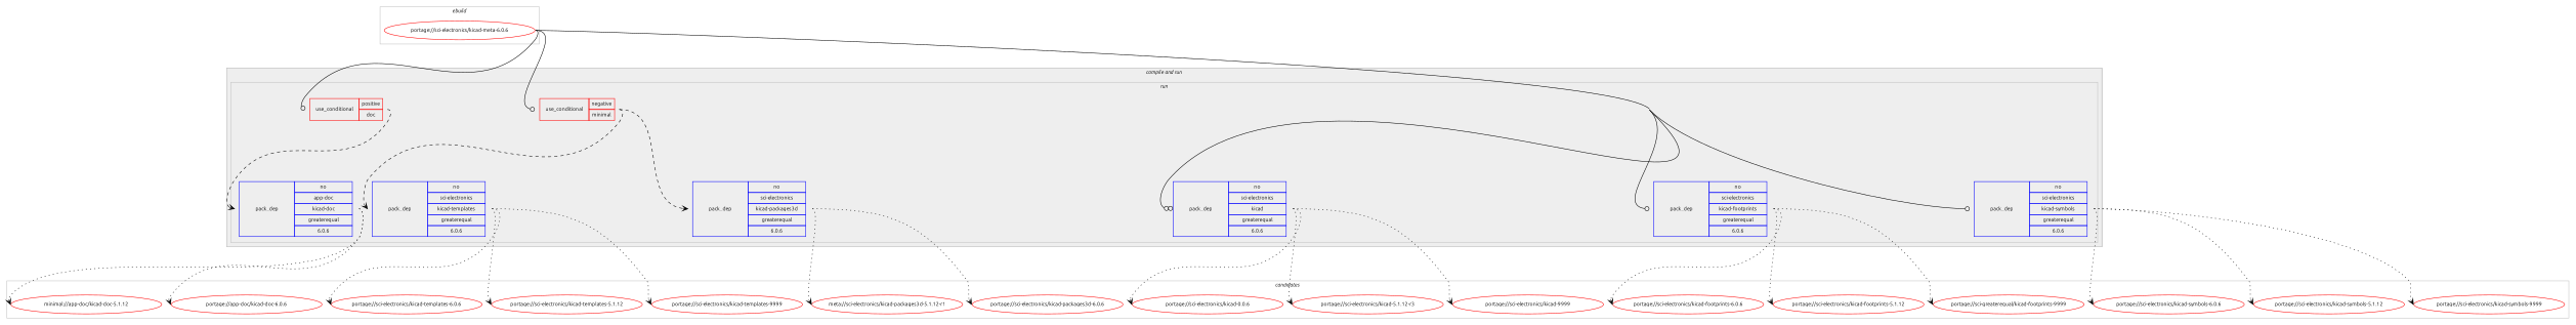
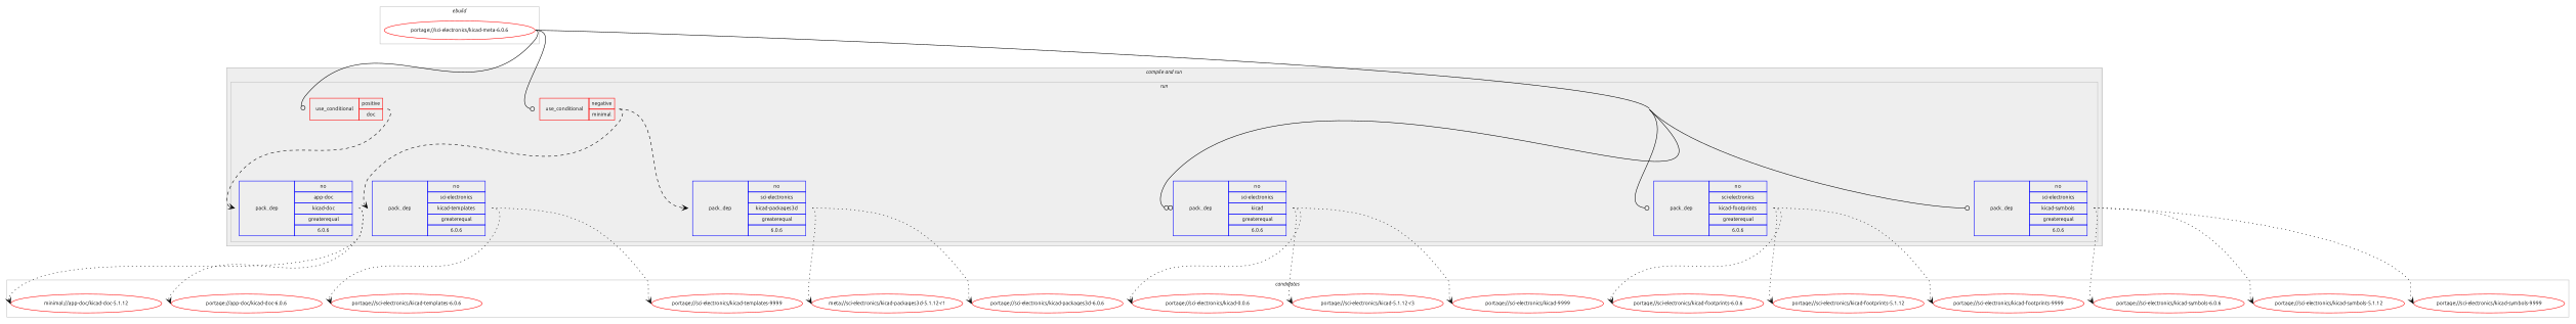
  digraph {
    compound=true
    concentrate=true
    fontname=Ubuntu
    fontsize=10
    newrank=true
    rankdir=TB
    ranksep=1.5
    node [color=red fontname=Ubuntu fontsize=10]
    edge [arrowhead=vee fontname=Ubuntu headport=w style=dotted tailport=e weight=100]
    n1 [label="portage://sci-electronics/kicad-meta-6.0.6" width=4]
    n2 [color=blue label=<<TABLE BORDER="0" CELLBORDER="1" CELLSPACING="0" CELLPADDING="4" WIDTH="220"><TR><TD ROWSPAN="6" CELLPADDING="30">pack_dep</TD></TR><TR><TD WIDTH="110">no</TD></TR><TR><TD>sci-electronics</TD></TR><TR><TD>kicad-packages3d</TD></TR><TR><TD>greaterequal</TD></TR><TR><TD>6.0.6</TD></TR></TABLE>> shape=none]
    n3 [color=blue label=<<TABLE BORDER="0" CELLBORDER="1" CELLSPACING="0" CELLPADDING="4" WIDTH="220"><TR><TD ROWSPAN="6" CELLPADDING="30">pack_dep</TD></TR><TR><TD WIDTH="110">no</TD></TR><TR><TD>sci-electronics</TD></TR><TR><TD>kicad-templates</TD></TR><TR><TD>greaterequal</TD></TR><TR><TD>6.0.6</TD></TR></TABLE>> shape=none]
    n4 [label=<<TABLE BORDER="0" CELLBORDER="1" CELLSPACING="0" CELLPADDING="4"><TR><TD ROWSPAN="3" CELLPADDING="10">use_conditional</TD></TR><TR><TD>negative</TD></TR><TR><TD>minimal</TD></TR></TABLE>> shape=none]
    n5 [color=blue label=<<TABLE BORDER="0" CELLBORDER="1" CELLSPACING="0" CELLPADDING="4" WIDTH="220"><TR><TD ROWSPAN="6" CELLPADDING="30">pack_dep</TD></TR><TR><TD WIDTH="110">no</TD></TR><TR><TD>app-doc</TD></TR><TR><TD>kicad-doc</TD></TR><TR><TD>greaterequal</TD></TR><TR><TD>6.0.6</TD></TR></TABLE>> shape=none]
    n6 [label=<<TABLE BORDER="0" CELLBORDER="1" CELLSPACING="0" CELLPADDING="4"><TR><TD ROWSPAN="3" CELLPADDING="10">use_conditional</TD></TR><TR><TD>positive</TD></TR><TR><TD>doc</TD></TR></TABLE>> shape=none]
    n7 [color=blue label=<<TABLE BORDER="0" CELLBORDER="1" CELLSPACING="0" CELLPADDING="4" WIDTH="220"><TR><TD ROWSPAN="6" CELLPADDING="30">pack_dep</TD></TR><TR><TD WIDTH="110">no</TD></TR><TR><TD>sci-electronics</TD></TR><TR><TD>kicad</TD></TR><TR><TD>greaterequal</TD></TR><TR><TD>6.0.6</TD></TR></TABLE>> shape=none]
    n8 [color=blue label=<<TABLE BORDER="0" CELLBORDER="1" CELLSPACING="0" CELLPADDING="4" WIDTH="220"><TR><TD ROWSPAN="6" CELLPADDING="30">pack_dep</TD></TR><TR><TD WIDTH="110">no</TD></TR><TR><TD>sci-electronics</TD></TR><TR><TD>kicad-footprints</TD></TR><TR><TD>greaterequal</TD></TR><TR><TD>6.0.6</TD></TR></TABLE>> shape=none]
    n9 [color=blue label=<<TABLE BORDER="0" CELLBORDER="1" CELLSPACING="0" CELLPADDING="4" WIDTH="220"><TR><TD ROWSPAN="6" CELLPADDING="30">pack_dep</TD></TR><TR><TD WIDTH="110">no</TD></TR><TR><TD>sci-electronics</TD></TR><TR><TD>kicad-symbols</TD></TR><TR><TD>greaterequal</TD></TR><TR><TD>6.0.6</TD></TR></TABLE>> shape=none]
    n10 [label="meta://sci-electronics/kicad-packages3d-5.1.12-r1" width=4]
    n11 [label="portage://sci-electronics/kicad-packages3d-6.0.6" width=4]
-   n12 [label="portage://sci-electronics/kicad-templates-5.1.12" width=4]
    n13 [label="portage://sci-electronics/kicad-templates-6.0.6" width=4]
    n14 [label="portage://sci-electronics/kicad-templates-9999" width=4]
    n15 [label="minimal://app-doc/kicad-doc-5.1.12" width=4]
    n16 [label="portage://app-doc/kicad-doc-6.0.6" width=4]
    n17 [label="portage://sci-electronics/kicad-5.1.12-r3" width=4]
    n18 [label="portage://sci-electronics/kicad-0.0.6" width=4]
    n19 [label="portage://sci-electronics/kicad-9999" width=4]
    n20 [label="portage://sci-electronics/kicad-footprints-5.1.12" width=4]
    n21 [label="portage://sci-electronics/kicad-footprints-6.0.6" width=4]
-   n22 [label="portage://sci-greaterequal/kicad-footprints-9999" width=4]
+   n22 [label="portage://sci-electronics/kicad-footprints-9999" width=4]
    n23 [label="portage://sci-electronics/kicad-symbols-5.1.12" width=4]
    n24 [label="portage://sci-electronics/kicad-symbols-6.0.6" width=4]
    n25 [label="portage://sci-electronics/kicad-symbols-9999" width=4]
    subgraph cluster_1 {
      color=gray
      label=<<i>ebuild</i>>
      rank=same
      n1
    }
    subgraph cluster_2 {
      color=gray
      label=<<i>dependencies</i>>
      subgraph cluster_3 {
        color=gray
        fillcolor="#eeeeee"
        label=<<i>compile</i>>
        style=filled
      }
      subgraph cluster_4 {
        color=gray
        fillcolor="#eeeeee"
        label=<<i>compile and run</i>>
        style=filled
      }
      subgraph cluster_5 {
        color=gray
        fillcolor="#eeeeee"
        label=<<i>run</i>>
        style=filled
        subgraph sub_6 {
          color=gray
          fillcolor="#eeeeee"
          label=<<i>run</i>>
          style=filled
          n4
          subgraph sub_7 {
            color=gray
            fillcolor="#eeeeee"
            label=<<i>run</i>>
            style=filled
            n2
          }
          subgraph sub_8 {
            color=gray
            fillcolor="#eeeeee"
            label=<<i>run</i>>
            style=filled
            n3
          }
        }
        subgraph sub_9 {
          color=gray
          fillcolor="#eeeeee"
          label=<<i>run</i>>
          style=filled
          n6
          subgraph sub_10 {
            color=gray
            fillcolor="#eeeeee"
            label=<<i>run</i>>
            style=filled
            n5
          }
        }
        subgraph sub_11 {
          color=gray
          fillcolor="#eeeeee"
          label=<<i>run</i>>
          style=filled
          n7
        }
        subgraph sub_12 {
          color=gray
          fillcolor="#eeeeee"
          label=<<i>run</i>>
          style=filled
          n8
        }
        subgraph sub_13 {
          color=gray
          fillcolor="#eeeeee"
          label=<<i>run</i>>
          style=filled
          n9
        }
      }
    }
    subgraph cluster_14 {
      color=gray
      label=<<i>candidates</i>>
      rank=same
      subgraph sub_15 {
        color=black
        label=<<i>candidates</i>>
        nodesep=1
        rank=same
        n10
        n11
      }
      subgraph sub_16 {
        color=black
        label=<<i>candidates</i>>
        nodesep=1
        rank=same
-       n12
        n13
        n14
      }
      subgraph sub_17 {
        color=black
        label=<<i>candidates</i>>
        nodesep=1
        rank=same
        n15
        n16
      }
      subgraph sub_18 {
        color=black
        label=<<i>candidates</i>>
        nodesep=1
        rank=same
        n17
        n18
        n19
      }
      subgraph sub_19 {
        color=black
        label=<<i>candidates</i>>
        nodesep=1
        rank=same
        n20
        n21
        n22
      }
      subgraph sub_20 {
        color=black
        label=<<i>candidates</i>>
        nodesep=1
        rank=same
        n23
        n24
        n25
      }
    }
    n1 -> n4 [arrowhead=odot style=solid weight=20]
    n1 -> n6 [arrowhead=odot style=solid weight=20]
    n1 -> n7 [arrowhead=odot style=solid weight=20]
    n1 -> n8 [arrowhead=odot style=solid weight=20]
    n1 -> n9 [arrowhead=odot style=solid weight=20]
    n2 -> n10
    n2 -> n11
-   n3 -> n12
    n3 -> n13
    n3 -> n14
    n4 -> n2 [style=dashed weight=20]
    n4 -> n3 [style=dashed weight=20]
    n5 -> n15
    n5 -> n16
    n6 -> n5 [style=dashed weight=20]
    n7 -> n17
    n7 -> n18
    n7 -> n19
    n8 -> n20
    n8 -> n21
    n8 -> n22
    n9 -> n23
    n9 -> n24
    n9 -> n25
  }
